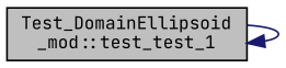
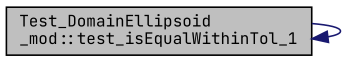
  digraph {
    rankdir=TB
    fontname="JetBrains Mono"
-   n1 [color=black fillcolor=grey75 fontcolor=black fontname="JetBrains Mono" fontsize=10 height=0.2 label="Test_DomainEllipsoid\l_mod::test_test_1" shape=record style=filled width=0.4]
+   n1 [color=black fillcolor=grey75 fontcolor=black fontname="JetBrains Mono" fontsize=10 height=0.2 label="Test_DomainEllipsoid\l_mod::test_isEqualWithinTol_1" shape=record style=filled width=0.4]
    n1 -> n1 [color=midnightblue fontname="JetBrains Mono" fontsize=10 labelfontname=Helvetica labelfontsize=10 style=solid]
  }
